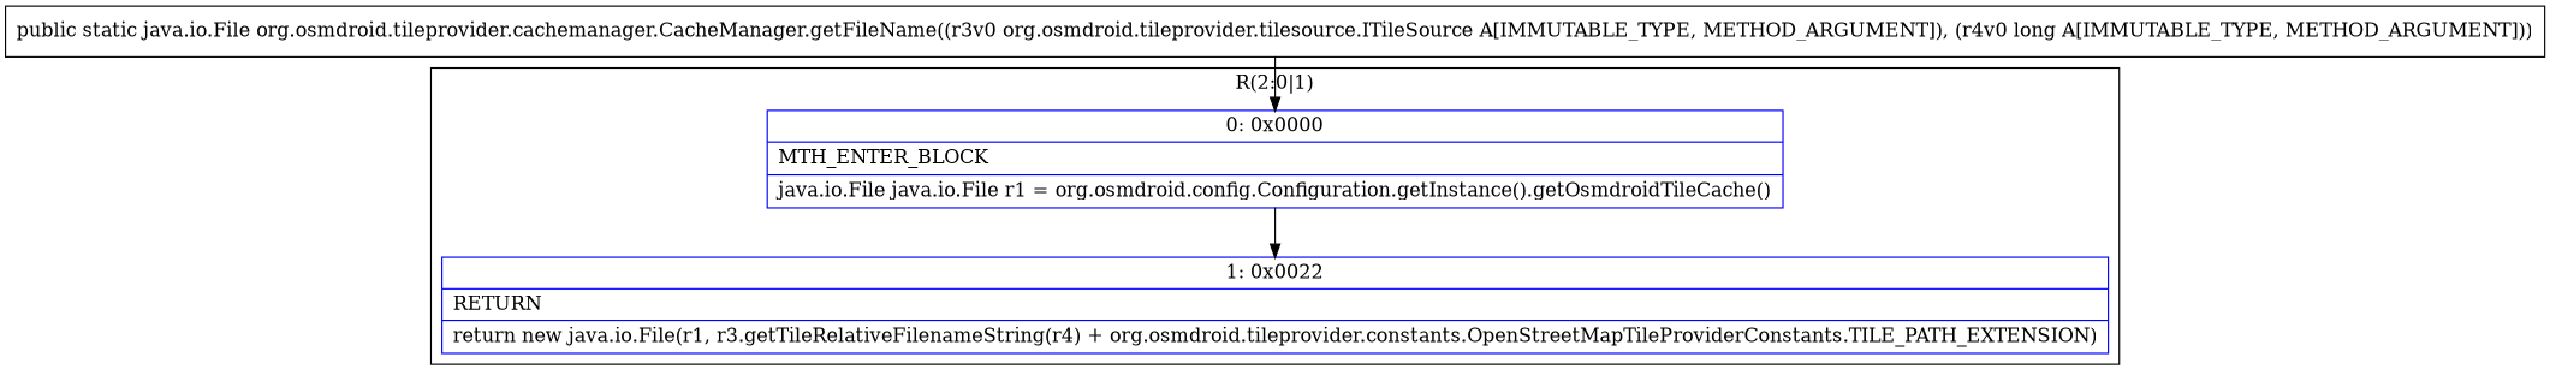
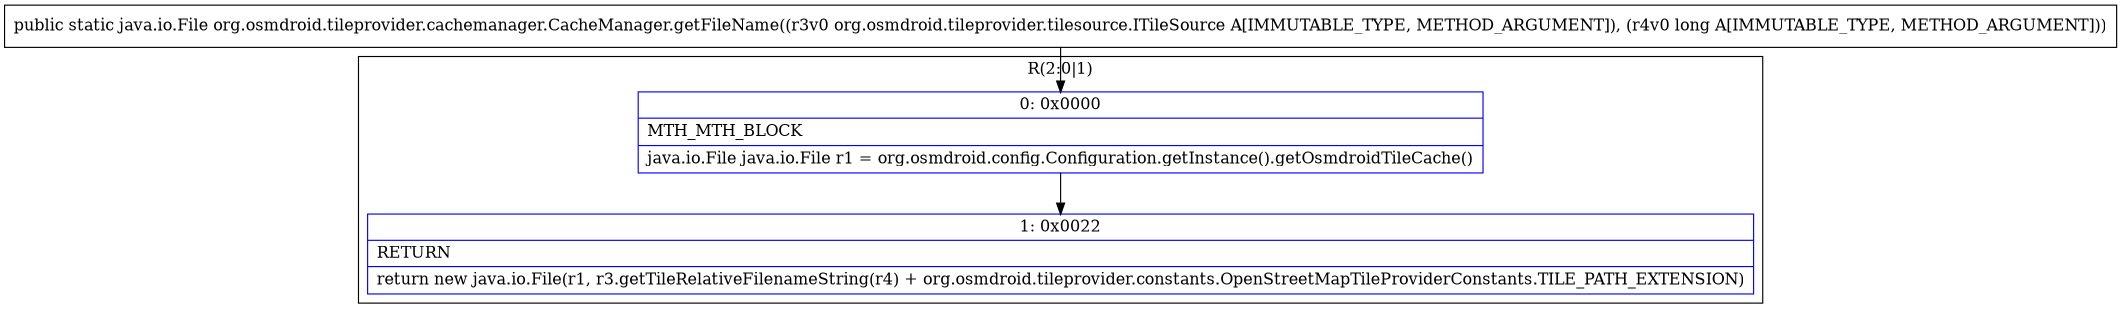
  digraph {
    node [color=blue shape=record]
-   n1 [label="{0\:\ 0x0000|MTH_ENTER_BLOCK\l|java.io.File java.io.File r1 = org.osmdroid.config.Configuration.getInstance().getOsmdroidTileCache()\l}"]
+   n1 [label="{0\:\ 0x0000|MTH_MTH_BLOCK\l|java.io.File java.io.File r1 = org.osmdroid.config.Configuration.getInstance().getOsmdroidTileCache()\l}"]
    n2 [label="{1\:\ 0x0022|RETURN\l|return new java.io.File(r1, r3.getTileRelativeFilenameString(r4) + org.osmdroid.tileprovider.constants.OpenStreetMapTileProviderConstants.TILE_PATH_EXTENSION)\l}"]
    n3 [label="{public static java.io.File org.osmdroid.tileprovider.cachemanager.CacheManager.getFileName((r3v0 org.osmdroid.tileprovider.tilesource.ITileSource A[IMMUTABLE_TYPE, METHOD_ARGUMENT]), (r4v0 long A[IMMUTABLE_TYPE, METHOD_ARGUMENT])) }" color=""]
    subgraph cluster_1 {
      label="R(2:0|1)"
      n1
      n2
    }
    n1 -> n2
    n3 -> n1
  }
